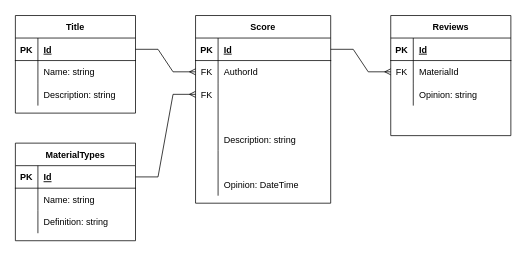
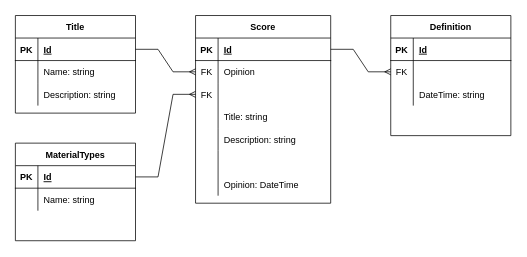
  <mxCell id="0" />
  <mxCell id="1" parent="0" />
- <mxCell id="2" value="Reviews" style="shape=table;startSize=30;container=1;collapsible=1;childLayout=tableLayout;fixedRows=1;rowLines=0;fontStyle=1;align=center;resizeLast=1;" vertex="1" parent="1"><mxGeometry x="520" y="20" width="160" height="160" as="geometry" /></mxCell>
+ <mxCell id="2" value="Definition" style="shape=table;startSize=30;container=1;collapsible=1;childLayout=tableLayout;fixedRows=1;rowLines=0;fontStyle=1;align=center;resizeLast=1;" vertex="1" parent="1"><mxGeometry x="520" y="20" width="160" height="160" as="geometry" /></mxCell>
  <mxCell id="3" value="" style="shape=partialRectangle;collapsible=0;dropTarget=0;pointerEvents=0;fillColor=none;top=0;left=0;bottom=1;right=0;points=[[0,0.5],[1,0.5]];portConstraint=eastwest;" vertex="1" parent="2"><mxGeometry y="30" width="160" height="30" as="geometry" /></mxCell>
  <mxCell id="4" value="PK" style="shape=partialRectangle;connectable=0;fillColor=none;top=0;left=0;bottom=0;right=0;fontStyle=1;overflow=hidden;" vertex="1" parent="3"><mxGeometry width="30" height="30" as="geometry"><mxRectangle width="30" height="30" as="alternateBounds" /></mxGeometry></mxCell>
  <mxCell id="5" value="Id" style="shape=partialRectangle;connectable=0;fillColor=none;top=0;left=0;bottom=0;right=0;align=left;spacingLeft=6;fontStyle=5;overflow=hidden;" vertex="1" parent="3"><mxGeometry x="30" width="130" height="30" as="geometry"><mxRectangle width="130" height="30" as="alternateBounds" /></mxGeometry></mxCell>
  <mxCell id="6" value="" style="shape=partialRectangle;collapsible=0;dropTarget=0;pointerEvents=0;fillColor=none;top=0;left=0;bottom=0;right=0;points=[[0,0.5],[1,0.5]];portConstraint=eastwest;" vertex="1" parent="2"><mxGeometry y="60" width="160" height="30" as="geometry" /></mxCell>
  <mxCell id="7" value="FK" style="shape=partialRectangle;connectable=0;fillColor=none;top=0;left=0;bottom=0;right=0;editable=1;overflow=hidden;" vertex="1" parent="6"><mxGeometry width="30" height="30" as="geometry"><mxRectangle width="30" height="30" as="alternateBounds" /></mxGeometry></mxCell>
- <mxCell id="8" value="MaterialId" style="shape=partialRectangle;connectable=0;fillColor=none;top=0;left=0;bottom=0;right=0;align=left;spacingLeft=6;overflow=hidden;" vertex="1" parent="6"><mxGeometry x="30" width="130" height="30" as="geometry"><mxRectangle width="130" height="30" as="alternateBounds" /></mxGeometry></mxCell>
  <mxCell id="9" value="" style="shape=partialRectangle;collapsible=0;dropTarget=0;pointerEvents=0;fillColor=none;top=0;left=0;bottom=0;right=0;points=[[0,0.5],[1,0.5]];portConstraint=eastwest;" vertex="1" parent="2"><mxGeometry y="90" width="160" height="30" as="geometry" /></mxCell>
  <mxCell id="10" value="" style="shape=partialRectangle;connectable=0;fillColor=none;top=0;left=0;bottom=0;right=0;editable=1;overflow=hidden;" vertex="1" parent="9"><mxGeometry width="30" height="30" as="geometry"><mxRectangle width="30" height="30" as="alternateBounds" /></mxGeometry></mxCell>
- <mxCell id="11" value="Opinion: string" style="shape=partialRectangle;connectable=0;fillColor=none;top=0;left=0;bottom=0;right=0;align=left;spacingLeft=6;overflow=hidden;" vertex="1" parent="9"><mxGeometry x="30" width="130" height="30" as="geometry"><mxRectangle width="130" height="30" as="alternateBounds" /></mxGeometry></mxCell>
+ <mxCell id="11" value="DateTime: string" style="shape=partialRectangle;connectable=0;fillColor=none;top=0;left=0;bottom=0;right=0;align=left;spacingLeft=6;overflow=hidden;" vertex="1" parent="9"><mxGeometry x="30" width="130" height="30" as="geometry"><mxRectangle width="130" height="30" as="alternateBounds" /></mxGeometry></mxCell>
  <mxCell id="12" value="" style="shape=partialRectangle;collapsible=0;dropTarget=0;pointerEvents=0;fillColor=none;top=0;left=0;bottom=0;right=0;points=[[0,0.5],[1,0.5]];portConstraint=eastwest;" vertex="1" parent="2"><mxGeometry y="120" width="160" height="30" as="geometry" /></mxCell>
  <mxCell id="13" value="" style="shape=partialRectangle;connectable=0;fillColor=none;top=0;left=0;bottom=0;right=0;editable=1;overflow=hidden;" vertex="1" parent="12"><mxGeometry width="30" height="30" as="geometry"><mxRectangle width="30" height="30" as="alternateBounds" /></mxGeometry></mxCell>
  <mxCell id="14" value="Score" style="shape=table;startSize=30;container=1;collapsible=1;childLayout=tableLayout;fixedRows=1;rowLines=0;fontStyle=1;align=center;resizeLast=1;" vertex="1" parent="1"><mxGeometry x="260" y="20" width="180" height="250" as="geometry" /></mxCell>
  <mxCell id="15" value="" style="shape=partialRectangle;collapsible=0;dropTarget=0;pointerEvents=0;fillColor=none;top=0;left=0;bottom=1;right=0;points=[[0,0.5],[1,0.5]];portConstraint=eastwest;" vertex="1" parent="14"><mxGeometry y="30" width="180" height="30" as="geometry" /></mxCell>
  <mxCell id="16" value="PK" style="shape=partialRectangle;connectable=0;fillColor=none;top=0;left=0;bottom=0;right=0;fontStyle=1;overflow=hidden;" vertex="1" parent="15"><mxGeometry width="30" height="30" as="geometry"><mxRectangle width="30" height="30" as="alternateBounds" /></mxGeometry></mxCell>
  <mxCell id="17" value="Id" style="shape=partialRectangle;connectable=0;fillColor=none;top=0;left=0;bottom=0;right=0;align=left;spacingLeft=6;fontStyle=5;overflow=hidden;" vertex="1" parent="15"><mxGeometry x="30" width="150" height="30" as="geometry"><mxRectangle width="150" height="30" as="alternateBounds" /></mxGeometry></mxCell>
  <mxCell id="18" value="" style="shape=partialRectangle;collapsible=0;dropTarget=0;pointerEvents=0;fillColor=none;top=0;left=0;bottom=0;right=0;points=[[0,0.5],[1,0.5]];portConstraint=eastwest;" vertex="1" parent="14"><mxGeometry y="60" width="180" height="30" as="geometry" /></mxCell>
  <mxCell id="19" value="FK" style="shape=partialRectangle;connectable=0;fillColor=none;top=0;left=0;bottom=0;right=0;editable=1;overflow=hidden;" vertex="1" parent="18"><mxGeometry width="30" height="30" as="geometry"><mxRectangle width="30" height="30" as="alternateBounds" /></mxGeometry></mxCell>
- <mxCell id="20" value="AuthorId" style="shape=partialRectangle;connectable=0;fillColor=none;top=0;left=0;bottom=0;right=0;align=left;spacingLeft=6;overflow=hidden;" vertex="1" parent="18"><mxGeometry x="30" width="150" height="30" as="geometry"><mxRectangle width="150" height="30" as="alternateBounds" /></mxGeometry></mxCell>
+ <mxCell id="20" value="Opinion" style="shape=partialRectangle;connectable=0;fillColor=none;top=0;left=0;bottom=0;right=0;align=left;spacingLeft=6;overflow=hidden;" vertex="1" parent="18"><mxGeometry x="30" width="150" height="30" as="geometry"><mxRectangle width="150" height="30" as="alternateBounds" /></mxGeometry></mxCell>
  <mxCell id="21" style="shape=partialRectangle;collapsible=0;dropTarget=0;pointerEvents=0;fillColor=none;top=0;left=0;bottom=0;right=0;points=[[0,0.5],[1,0.5]];portConstraint=eastwest;" vertex="1" parent="14"><mxGeometry y="90" width="180" height="30" as="geometry" /></mxCell>
  <mxCell id="22" value="FK" style="shape=partialRectangle;connectable=0;fillColor=none;top=0;left=0;bottom=0;right=0;editable=1;overflow=hidden;" vertex="1" parent="21"><mxGeometry width="30" height="30" as="geometry"><mxRectangle width="30" height="30" as="alternateBounds" /></mxGeometry></mxCell>
  <mxCell id="23" value="" style="shape=partialRectangle;collapsible=0;dropTarget=0;pointerEvents=0;fillColor=none;top=0;left=0;bottom=0;right=0;points=[[0,0.5],[1,0.5]];portConstraint=eastwest;" vertex="1" parent="14"><mxGeometry y="120" width="180" height="30" as="geometry" /></mxCell>
  <mxCell id="24" value="" style="shape=partialRectangle;connectable=0;fillColor=none;top=0;left=0;bottom=0;right=0;editable=1;overflow=hidden;" vertex="1" parent="23"><mxGeometry width="30" height="30" as="geometry"><mxRectangle width="30" height="30" as="alternateBounds" /></mxGeometry></mxCell>
+ <mxCell id="25" value="Title: string" style="shape=partialRectangle;connectable=0;fillColor=none;top=0;left=0;bottom=0;right=0;align=left;spacingLeft=6;overflow=hidden;" vertex="1" parent="23"><mxGeometry x="30" width="150" height="30" as="geometry"><mxRectangle width="150" height="30" as="alternateBounds" /></mxGeometry></mxCell>
  <mxCell id="26" value="" style="shape=partialRectangle;collapsible=0;dropTarget=0;pointerEvents=0;fillColor=none;top=0;left=0;bottom=0;right=0;points=[[0,0.5],[1,0.5]];portConstraint=eastwest;" vertex="1" parent="14"><mxGeometry y="150" width="180" height="30" as="geometry" /></mxCell>
  <mxCell id="27" value="" style="shape=partialRectangle;connectable=0;fillColor=none;top=0;left=0;bottom=0;right=0;editable=1;overflow=hidden;" vertex="1" parent="26"><mxGeometry width="30" height="30" as="geometry"><mxRectangle width="30" height="30" as="alternateBounds" /></mxGeometry></mxCell>
  <mxCell id="28" value="Description: string" style="shape=partialRectangle;connectable=0;fillColor=none;top=0;left=0;bottom=0;right=0;align=left;spacingLeft=6;overflow=hidden;" vertex="1" parent="26"><mxGeometry x="30" width="150" height="30" as="geometry"><mxRectangle width="150" height="30" as="alternateBounds" /></mxGeometry></mxCell>
  <mxCell id="29" style="shape=partialRectangle;collapsible=0;dropTarget=0;pointerEvents=0;fillColor=none;top=0;left=0;bottom=0;right=0;points=[[0,0.5],[1,0.5]];portConstraint=eastwest;" vertex="1" parent="14"><mxGeometry y="180" width="180" height="30" as="geometry" /></mxCell>
  <mxCell id="30" style="shape=partialRectangle;connectable=0;fillColor=none;top=0;left=0;bottom=0;right=0;editable=1;overflow=hidden;" vertex="1" parent="29"><mxGeometry width="30" height="30" as="geometry"><mxRectangle width="30" height="30" as="alternateBounds" /></mxGeometry></mxCell>
  <mxCell id="31" style="shape=partialRectangle;collapsible=0;dropTarget=0;pointerEvents=0;fillColor=none;top=0;left=0;bottom=0;right=0;points=[[0,0.5],[1,0.5]];portConstraint=eastwest;" vertex="1" parent="14"><mxGeometry y="210" width="180" height="30" as="geometry" /></mxCell>
  <mxCell id="32" style="shape=partialRectangle;connectable=0;fillColor=none;top=0;left=0;bottom=0;right=0;editable=1;overflow=hidden;" vertex="1" parent="31"><mxGeometry width="30" height="30" as="geometry"><mxRectangle width="30" height="30" as="alternateBounds" /></mxGeometry></mxCell>
  <mxCell id="33" value="Opinion: DateTime" style="shape=partialRectangle;connectable=0;fillColor=none;top=0;left=0;bottom=0;right=0;align=left;spacingLeft=6;overflow=hidden;" vertex="1" parent="31"><mxGeometry x="30" width="150" height="30" as="geometry"><mxRectangle width="150" height="30" as="alternateBounds" /></mxGeometry></mxCell>
  <mxCell id="34" value="Title" style="shape=table;startSize=30;container=1;collapsible=1;childLayout=tableLayout;fixedRows=1;rowLines=0;fontStyle=1;align=center;resizeLast=1;" vertex="1" parent="1"><mxGeometry x="20" y="20" width="160" height="130" as="geometry" /></mxCell>
  <mxCell id="35" value="" style="shape=partialRectangle;collapsible=0;dropTarget=0;pointerEvents=0;fillColor=none;top=0;left=0;bottom=1;right=0;points=[[0,0.5],[1,0.5]];portConstraint=eastwest;" vertex="1" parent="34"><mxGeometry y="30" width="160" height="30" as="geometry" /></mxCell>
  <mxCell id="36" value="PK" style="shape=partialRectangle;connectable=0;fillColor=none;top=0;left=0;bottom=0;right=0;fontStyle=1;overflow=hidden;" vertex="1" parent="35"><mxGeometry width="30" height="30" as="geometry"><mxRectangle width="30" height="30" as="alternateBounds" /></mxGeometry></mxCell>
  <mxCell id="37" value="Id" style="shape=partialRectangle;connectable=0;fillColor=none;top=0;left=0;bottom=0;right=0;align=left;spacingLeft=6;fontStyle=5;overflow=hidden;" vertex="1" parent="35"><mxGeometry x="30" width="130" height="30" as="geometry"><mxRectangle width="130" height="30" as="alternateBounds" /></mxGeometry></mxCell>
  <mxCell id="38" value="" style="shape=partialRectangle;collapsible=0;dropTarget=0;pointerEvents=0;fillColor=none;top=0;left=0;bottom=0;right=0;points=[[0,0.5],[1,0.5]];portConstraint=eastwest;" vertex="1" parent="34"><mxGeometry y="60" width="160" height="30" as="geometry" /></mxCell>
  <mxCell id="39" value="" style="shape=partialRectangle;connectable=0;fillColor=none;top=0;left=0;bottom=0;right=0;editable=1;overflow=hidden;" vertex="1" parent="38"><mxGeometry width="30" height="30" as="geometry"><mxRectangle width="30" height="30" as="alternateBounds" /></mxGeometry></mxCell>
  <mxCell id="40" value="Name: string" style="shape=partialRectangle;connectable=0;fillColor=none;top=0;left=0;bottom=0;right=0;align=left;spacingLeft=6;overflow=hidden;" vertex="1" parent="38"><mxGeometry x="30" width="130" height="30" as="geometry"><mxRectangle width="130" height="30" as="alternateBounds" /></mxGeometry></mxCell>
  <mxCell id="41" value="" style="shape=partialRectangle;collapsible=0;dropTarget=0;pointerEvents=0;fillColor=none;top=0;left=0;bottom=0;right=0;points=[[0,0.5],[1,0.5]];portConstraint=eastwest;" vertex="1" parent="34"><mxGeometry y="90" width="160" height="30" as="geometry" /></mxCell>
  <mxCell id="42" value="" style="shape=partialRectangle;connectable=0;fillColor=none;top=0;left=0;bottom=0;right=0;editable=1;overflow=hidden;" vertex="1" parent="41"><mxGeometry width="30" height="30" as="geometry"><mxRectangle width="30" height="30" as="alternateBounds" /></mxGeometry></mxCell>
  <mxCell id="43" value="Description: string" style="shape=partialRectangle;connectable=0;fillColor=none;top=0;left=0;bottom=0;right=0;align=left;spacingLeft=6;overflow=hidden;" vertex="1" parent="41"><mxGeometry x="30" width="130" height="30" as="geometry"><mxRectangle width="130" height="30" as="alternateBounds" /></mxGeometry></mxCell>
  <mxCell id="44" value="MaterialTypes" style="shape=table;startSize=30;container=1;collapsible=1;childLayout=tableLayout;fixedRows=1;rowLines=0;fontStyle=1;align=center;resizeLast=1;" vertex="1" parent="1"><mxGeometry x="20" y="190" width="160" height="130" as="geometry" /></mxCell>
  <mxCell id="45" value="" style="shape=partialRectangle;collapsible=0;dropTarget=0;pointerEvents=0;fillColor=none;top=0;left=0;bottom=1;right=0;points=[[0,0.5],[1,0.5]];portConstraint=eastwest;" vertex="1" parent="44"><mxGeometry y="30" width="160" height="30" as="geometry" /></mxCell>
  <mxCell id="46" value="PK" style="shape=partialRectangle;connectable=0;fillColor=none;top=0;left=0;bottom=0;right=0;fontStyle=1;overflow=hidden;" vertex="1" parent="45"><mxGeometry width="30" height="30" as="geometry"><mxRectangle width="30" height="30" as="alternateBounds" /></mxGeometry></mxCell>
  <mxCell id="47" value="Id" style="shape=partialRectangle;connectable=0;fillColor=none;top=0;left=0;bottom=0;right=0;align=left;spacingLeft=6;fontStyle=5;overflow=hidden;" vertex="1" parent="45"><mxGeometry x="30" width="130" height="30" as="geometry"><mxRectangle width="130" height="30" as="alternateBounds" /></mxGeometry></mxCell>
  <mxCell id="48" value="" style="shape=partialRectangle;collapsible=0;dropTarget=0;pointerEvents=0;fillColor=none;top=0;left=0;bottom=0;right=0;points=[[0,0.5],[1,0.5]];portConstraint=eastwest;" vertex="1" parent="44"><mxGeometry y="60" width="160" height="30" as="geometry" /></mxCell>
  <mxCell id="49" value="" style="shape=partialRectangle;connectable=0;fillColor=none;top=0;left=0;bottom=0;right=0;editable=1;overflow=hidden;" vertex="1" parent="48"><mxGeometry width="30" height="30" as="geometry"><mxRectangle width="30" height="30" as="alternateBounds" /></mxGeometry></mxCell>
  <mxCell id="50" value="Name: string" style="shape=partialRectangle;connectable=0;fillColor=none;top=0;left=0;bottom=0;right=0;align=left;spacingLeft=6;overflow=hidden;" vertex="1" parent="48"><mxGeometry x="30" width="130" height="30" as="geometry"><mxRectangle width="130" height="30" as="alternateBounds" /></mxGeometry></mxCell>
  <mxCell id="51" value="" style="shape=partialRectangle;collapsible=0;dropTarget=0;pointerEvents=0;fillColor=none;top=0;left=0;bottom=0;right=0;points=[[0,0.5],[1,0.5]];portConstraint=eastwest;" vertex="1" parent="44"><mxGeometry y="90" width="160" height="30" as="geometry" /></mxCell>
  <mxCell id="52" value="" style="shape=partialRectangle;connectable=0;fillColor=none;top=0;left=0;bottom=0;right=0;editable=1;overflow=hidden;" vertex="1" parent="51"><mxGeometry width="30" height="30" as="geometry"><mxRectangle width="30" height="30" as="alternateBounds" /></mxGeometry></mxCell>
- <mxCell id="53" value="Definition: string" style="shape=partialRectangle;connectable=0;fillColor=none;top=0;left=0;bottom=0;right=0;align=left;spacingLeft=6;overflow=hidden;" vertex="1" parent="51"><mxGeometry x="30" width="130" height="30" as="geometry"><mxRectangle width="130" height="30" as="alternateBounds" /></mxGeometry></mxCell>
  <mxCell id="54" value="" style="edgeStyle=entityRelationEdgeStyle;fontSize=12;html=1;endArrow=ERmany;rounded=0;exitX=1;exitY=0.5;exitDx=0;exitDy=0;entryX=0;entryY=0.5;entryDx=0;entryDy=0;" edge="1" parent="1" source="35" target="18"><mxGeometry width="100" height="100" relative="1" as="geometry"><mxPoint x="460" y="230" as="sourcePoint" /><mxPoint x="240" y="150" as="targetPoint" /></mxGeometry></mxCell>
  <mxCell id="55" value="" style="edgeStyle=entityRelationEdgeStyle;fontSize=12;html=1;endArrow=ERmany;rounded=0;exitX=1;exitY=0.5;exitDx=0;exitDy=0;entryX=0;entryY=0.5;entryDx=0;entryDy=0;" edge="1" parent="1" source="45" target="21"><mxGeometry width="100" height="100" relative="1" as="geometry"><mxPoint x="190" y="75" as="sourcePoint" /><mxPoint x="290" y="105" as="targetPoint" /></mxGeometry></mxCell>
  <mxCell id="56" value="" style="edgeStyle=entityRelationEdgeStyle;fontSize=12;html=1;endArrow=ERmany;rounded=0;exitX=1;exitY=0.5;exitDx=0;exitDy=0;entryX=0;entryY=0.5;entryDx=0;entryDy=0;" edge="1" parent="1" source="15" target="6"><mxGeometry width="100" height="100" relative="1" as="geometry"><mxPoint x="480" y="380" as="sourcePoint" /><mxPoint x="580" y="240" as="targetPoint" /></mxGeometry></mxCell>
